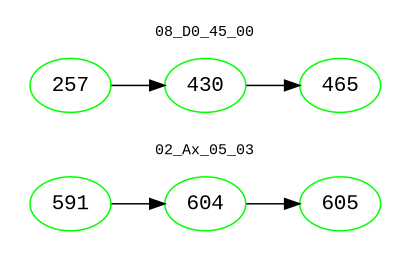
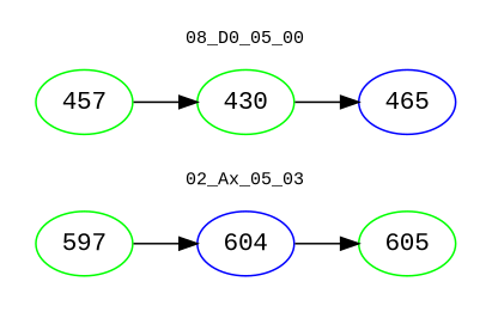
  digraph {
    fontname="Liberation Mono"
    rankdir=LR
    node [color=green fontname="Liberation Mono"]
    edge [color=black fontname="Liberation Mono"]
-   n1 [label=591]
-   n2 [label=604]
+   n1 [label=597]
+   n2 [color=blue label=604]
    n3 [label=605]
-   n4 [label=257]
+   n4 [label=457]
    n5 [label=430]
-   n6 [label=465]
+   n6 [color=blue label=465]
    subgraph cluster_1 {
      color=white
      fontsize=10
      label="02_Ax_05_03"
      n1
      n2
      n3
    }
    subgraph cluster_2 {
      color=white
      fontsize=10
-     label="08_D0_45_00"
+     label="08_D0_05_00"
      n4
      n5
      n6
    }
    n1 -> n2
    n2 -> n3
    n4 -> n5
    n5 -> n6
  }
